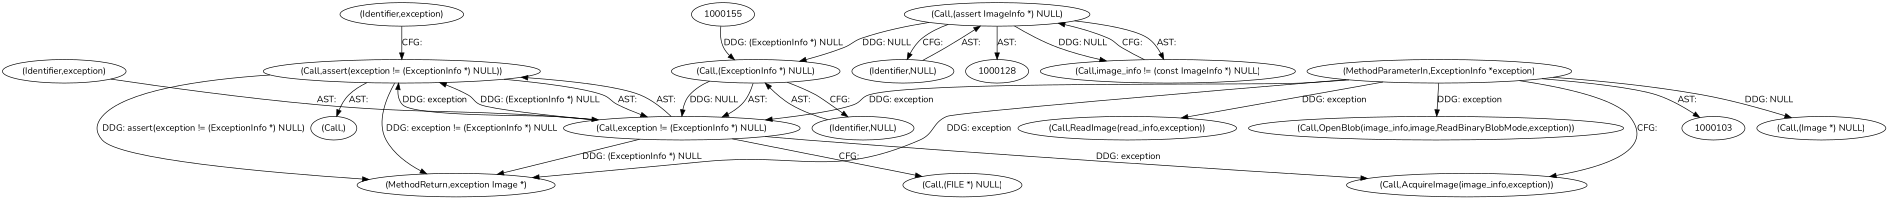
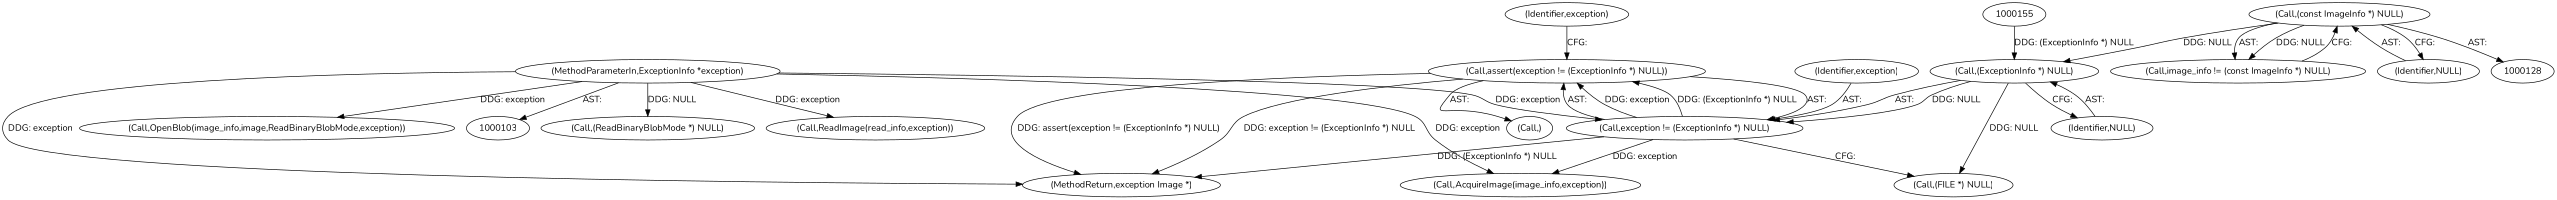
  digraph {
    fontname=Nunito
    node [fontname=Nunito]
    edge [fontname=Nunito]
    n1 [label="(Call,assert(exception != (ExceptionInfo *) NULL))"]
    n2 [label="(Call,exception != (ExceptionInfo *) NULL)"]
    n3 [label="(MethodReturn,exception Image *)"]
    n4 [label="(Call,)"]
    n5 [label="(Call,AcquireImage(image_info,exception))"]
    n6 [label="(Call,(FILE *) NULL)"]
    n7 [label="(Call,(ExceptionInfo *) NULL)"]
    n8 [label="(Identifier,NULL)"]
    n9 [label="(MethodParameterIn,ExceptionInfo *exception)"]
    n10 [label="(Call,ReadImage(read_info,exception))"]
    n11 [label="(Call,OpenBlob(image_info,image,ReadBinaryBlobMode,exception))"]
    1000103
-   n13 [label="(Call,(Image *) NULL)"]
-   n14 [label="(Call,(assert ImageInfo *) NULL)"]
+   n13 [label="(Call,(ReadBinaryBlobMode *) NULL)"]
+   n14 [label="(Call,(const ImageInfo *) NULL)"]
    n15 [label="(Identifier,NULL)"]
    n16 [label="(Call,image_info != (const ImageInfo *) NULL)"]
    1000128
    n18 [label="(Identifier,exception)"]
    n19 [label="(Identifier,exception)"]
    1000155
    n1 -> n2 [label="AST: "]
    n1 -> n3 [label="DDG: assert(exception != (ExceptionInfo *) NULL)"]
    n1 -> n3 [label="DDG: exception != (ExceptionInfo *) NULL"]
    n1 -> n4 [label="AST: "]
    n2 -> n1 [label="AST: "]
    n2 -> n1 [label="DDG: exception"]
    n2 -> n1 [label="DDG: (ExceptionInfo *) NULL"]
    n2 -> n3 [label="DDG: (ExceptionInfo *) NULL"]
    n2 -> n5 [label="DDG: exception"]
    n2 -> n6 [label="CFG: "]
    n7 -> n2 [label="AST: "]
    n7 -> n2 [label="DDG: NULL"]
+   n7 -> n6 [label="DDG: NULL"]
    n7 -> n8 [label="CFG: "]
    n8 -> n7 [label="AST: "]
    n9 -> n2 [label="DDG: exception"]
    n9 -> n3 [label="DDG: exception"]
-   n9 -> n5 [label="CFG: "]
+   n9 -> n5 [label="DDG: exception"]
    n9 -> n10 [label="DDG: exception"]
    n9 -> n11 [label="DDG: exception"]
    n9 -> 1000103 [label="AST: "]
    n9 -> n13 [label="DDG: NULL"]
    n14 -> n7 [label="DDG: NULL"]
    n14 -> n15 [label="CFG: "]
    n14 -> n16 [label="AST: "]
    n14 -> n16 [label="DDG: NULL"]
    n14 -> 1000128 [label="AST: "]
    n15 -> n14 [label="AST: "]
    n16 -> n14 [label="CFG: "]
    n18 -> n1 [label="CFG: "]
    n19 -> n2 [label="AST: "]
    1000155 -> n7 [label="DDG: (ExceptionInfo *) NULL"]
  }
